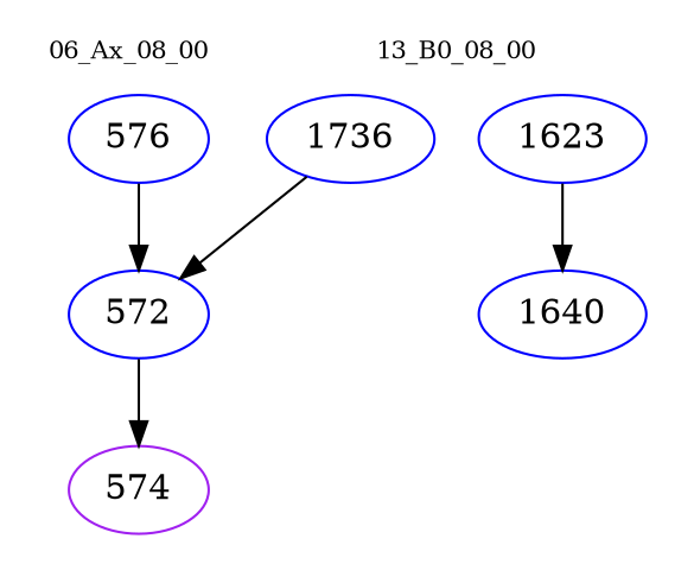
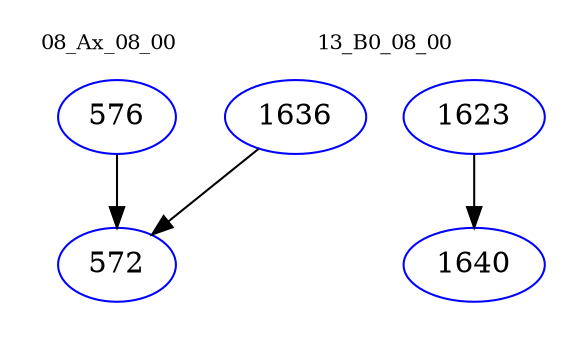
  digraph {
    node [color=blue]
    edge [color=black]
    n1 [label=576]
    n2 [label=572]
-   n3 [color=purple label=574]
-   n4 [label=1736]
+   n4 [label=1636]
    n5 [label=1623]
    n6 [label=1640]
    subgraph cluster_1 {
      color=white
      fontsize=10
-     label="06_Ax_08_00"
+     label="08_Ax_08_00"
      n1
      n2
-     n3
    }
    subgraph cluster_2 {
      color=white
      fontsize=10
      label="13_B0_08_00"
      n4
      n5
      n6
    }
    n1 -> n2
-   n2 -> n3
    n4 -> n2
    n5 -> n6
  }
